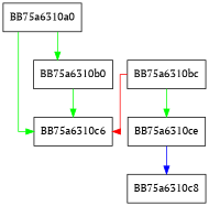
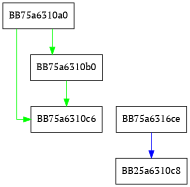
  digraph {
    fontname="PT Serif"
    splines=ortho
    node [fontname="PT Serif" shape=box]
    edge [color=green fontname="PT Serif"]
    BB75a6310a0
    BB75a6310c6
    BB75a6310b0
-   BB75a6310bc
-   BB75a6310ce
-   BB75a6310c8
+   BB75a6310ce [label=BB75a6316ce]
+   BB75a6310c8 [label=BB25a6310c8]
    BB75a6310a0 -> BB75a6310c6
    BB75a6310a0 -> BB75a6310b0
    BB75a6310b0 -> BB75a6310c6
-   BB75a6310bc -> BB75a6310c6 [color=red]
-   BB75a6310bc -> BB75a6310ce
    BB75a6310ce -> BB75a6310c8 [color=blue]
  }
